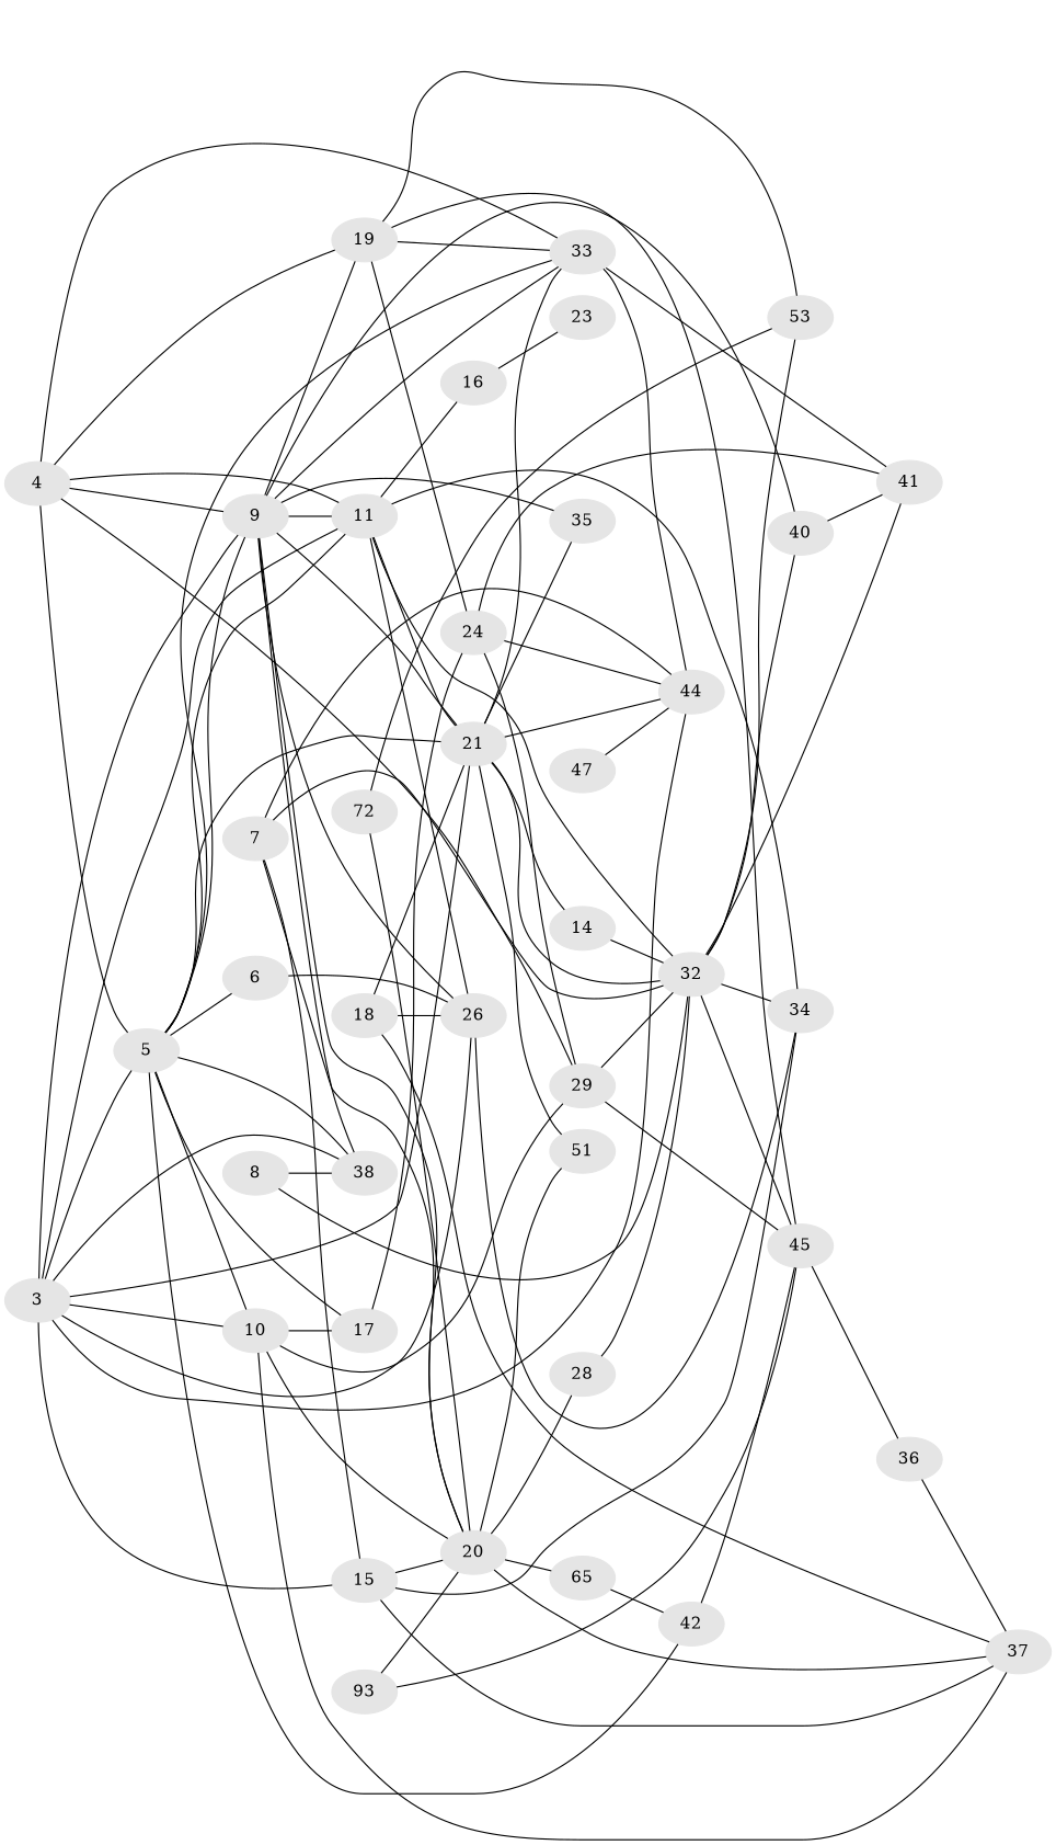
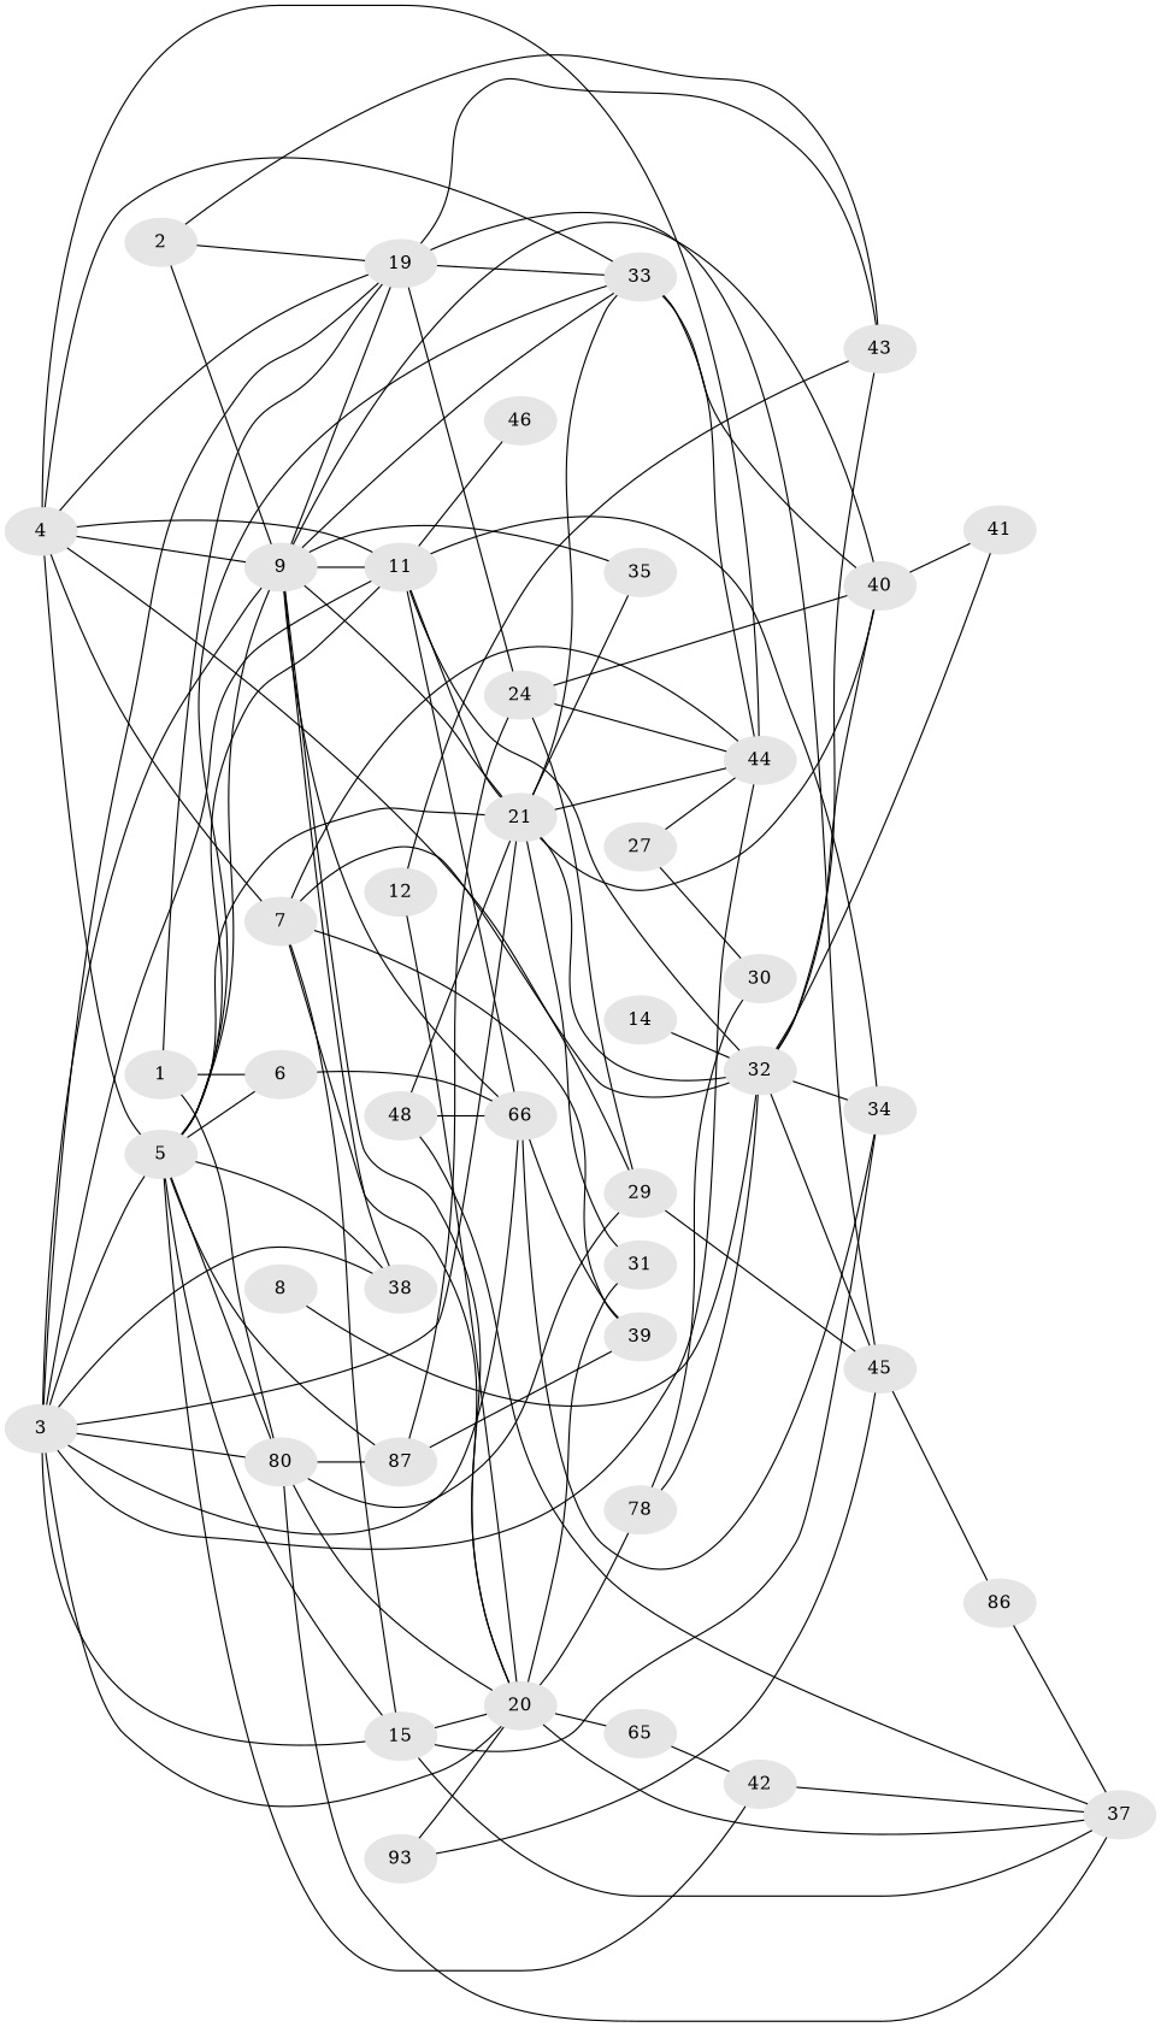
  graph {
    rankdir=LR
    node [color=gray90 style=filled]
    edge [weight=1.0]
+   1
    6
-   10
+   10 [label=80]
    19
-   26
+   26 [label=66]
    20
    29
-   17
+   17 [label=87]
    37
-   43 [label=53]
+   43
    33
    45
    24
+   2
    9
    11
    21
    38
    35
    40
    3
    5
    15
    44
    42
    32
-   16
+   16 [label=46]
    34
    n29 [label=65]
-   28
-   31 [label=51]
+   28 [label=78]
+   31
+   39
    4
    7
    41
    8
-   23
-   12 [label=72]
+   12
    n39 [label=93]
-   36
+   36 [label=86]
    14
-   18
-   27 [label=47]
+   18 [label=48]
+   30
+   27
+   1 -- 6
+   1 -- 10
+   1 -- 19
    6 -- 26
    10 -- 20
    10 -- 29
    10 -- 17
    10 -- 37
    19 -- 43
    19 -- 33
    19 -- 45
    19 -- 24
    26 -- 34
+   26 -- 39
    20 -- 37
    20 -- n29
    20 -- 28
    20 -- 31
    29 -- 45
-   29 -- 32
    17 -- 24
-   33 -- 41
+   17 -- 39
+   33 -- 40
    33 -- 44
    45 -- 36
    24 -- 29
-   24 -- 41
+   24 -- 40
    24 -- 44
+   2 -- 19
+   2 -- 43
+   2 -- 9
    9 -- 19
    9 -- 26
    9 -- 20
    9 -- 33
    9 -- 11 [weight=2.0]
    9 -- 21 [weight=3.0]
    9 -- 38
    9 -- 35
    9 -- 40
    11 -- 26
    11 -- 21 [weight=3.0]
    11 -- 32
    11 -- 16 [weight=2.0]
    11 -- 34
    21 -- 33
    21 -- 35
-   21 -- 14
+   21 -- 40
    21 -- 44
    21 -- 32
    21 -- 31
    40 -- 41
    3 -- 10
+   3 -- 19
    3 -- 26
+   3 -- 20
    3 -- 9
    3 -- 11
    3 -- 21
    3 -- 38
    3 -- 5
    3 -- 15
    3 -- 44 [weight=2.0]
    5 -- 6
    5 -- 10
    5 -- 17
    5 -- 33
    5 -- 9
    5 -- 11
    5 -- 21
    5 -- 38
+   5 -- 15
    5 -- 42 [weight=2.0]
    15 -- 20
    15 -- 37
    15 -- 34
-   42 -- 45
+   42 -- 37
    32 -- 43 [weight=2.0]
    32 -- 45
    32 -- 40
    32 -- 34
    32 -- 41
-   16 -- 23
    n29 -- 42
    28 -- 32
+   28 -- 30
    4 -- 19
    4 -- 29
    4 -- 33 [weight=2.0]
    4 -- 9
    4 -- 11
    4 -- 5 [weight=2.0]
+   4 -- 44
+   4 -- 7
    7 -- 20
    7 -- 15
    7 -- 44
    7 -- 32
-   8 -- 38
+   7 -- 39
    8 -- 32
    12 -- 20
    12 -- 43
    n39 -- 20
    n39 -- 45
    36 -- 37
    14 -- 32 [weight=2.0]
    18 -- 26
    18 -- 37
    18 -- 21
    27 -- 44
+   27 -- 30
  }
